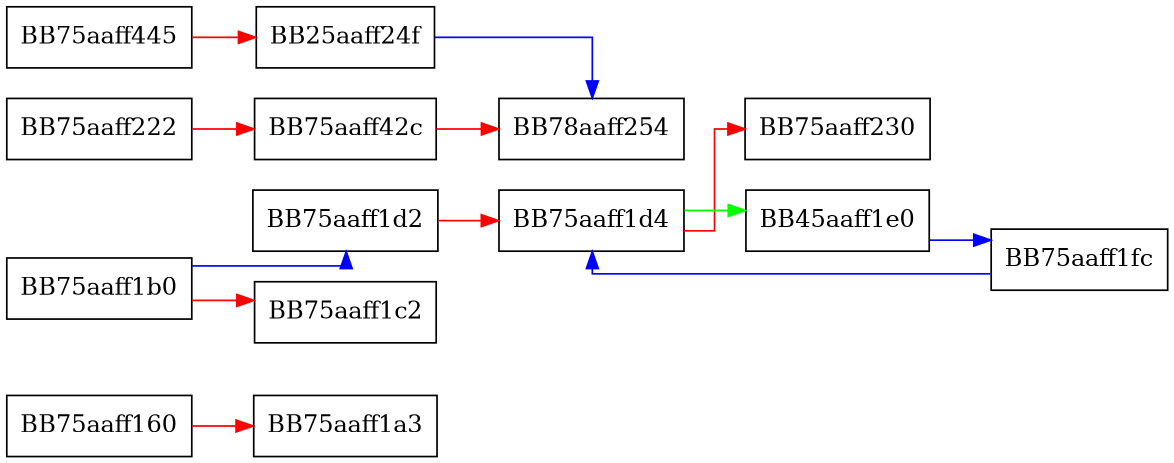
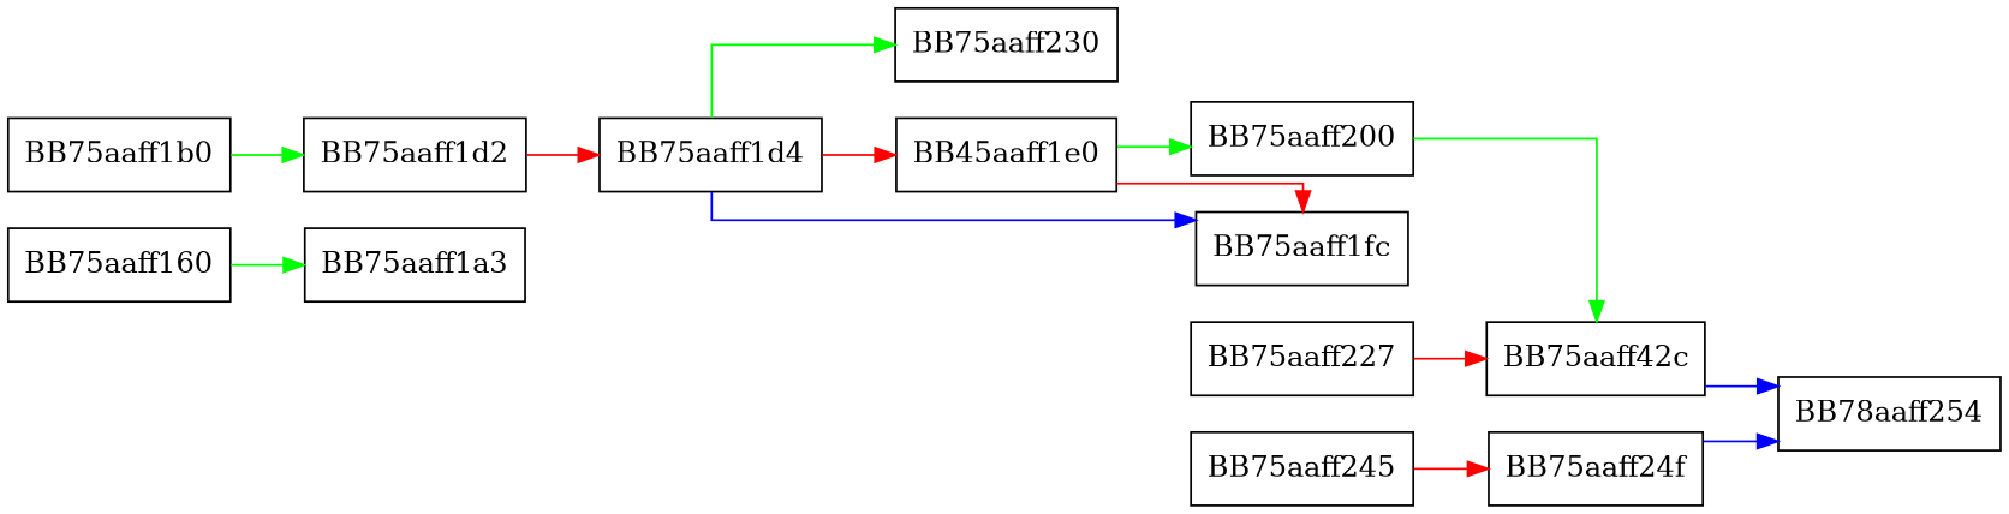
  digraph {
    rankdir=LR
    splines=ortho
    node [shape=box]
    edge [color=red]
    BB75aaff160
    BB75aaff1a3
    BB75aaff1b0
    BB75aaff1d2
-   BB75aaff1c2
    BB75aaff1d4
    BB75aaff230
    n8 [label=BB45aaff1e0]
+   BB75aaff200
    BB75aaff1fc
    n11 [label=BB78aaff254]
-   BB75aaff24f [label=BB25aaff24f]
-   BB75aaff245 [label=BB75aaff445]
+   BB75aaff24f
+   BB75aaff245
    n14 [label=BB75aaff42c]
-   BB75aaff222
-   BB75aaff160 -> BB75aaff1a3
-   BB75aaff1b0 -> BB75aaff1d2 [color=blue]
-   BB75aaff1b0 -> BB75aaff1c2
+   BB75aaff222 [label=BB75aaff227]
+   BB75aaff160 -> BB75aaff1a3 [color=green]
+   BB75aaff1b0 -> BB75aaff1d2 [color=green]
    BB75aaff1d2 -> BB75aaff1d4
-   BB75aaff1d4 -> BB75aaff230
-   BB75aaff1d4 -> n8 [color=green]
-   n8 -> BB75aaff1fc [color=blue]
-   BB75aaff1fc -> BB75aaff1d4 [color=blue]
+   BB75aaff1d4 -> BB75aaff230 [color=green]
+   BB75aaff1d4 -> n8
+   n8 -> BB75aaff200 [color=green]
+   n8 -> BB75aaff1fc
+   BB75aaff200 -> n14 [color=green]
+   BB75aaff1d4 -> BB75aaff1fc [color=blue]
    BB75aaff24f -> n11 [color=blue]
    BB75aaff245 -> BB75aaff24f
-   n14 -> n11
+   n14 -> n11 [color=blue]
    BB75aaff222 -> n14
  }
